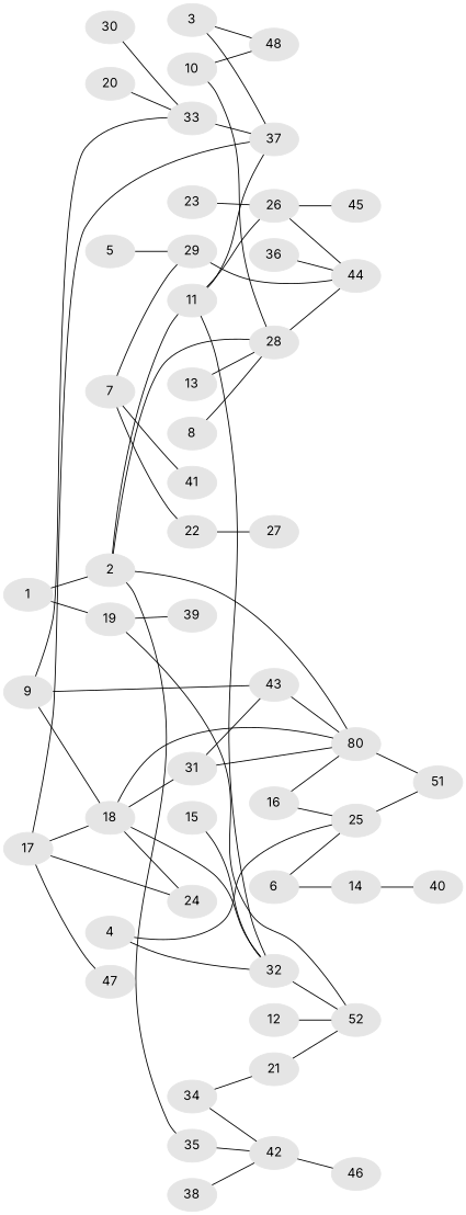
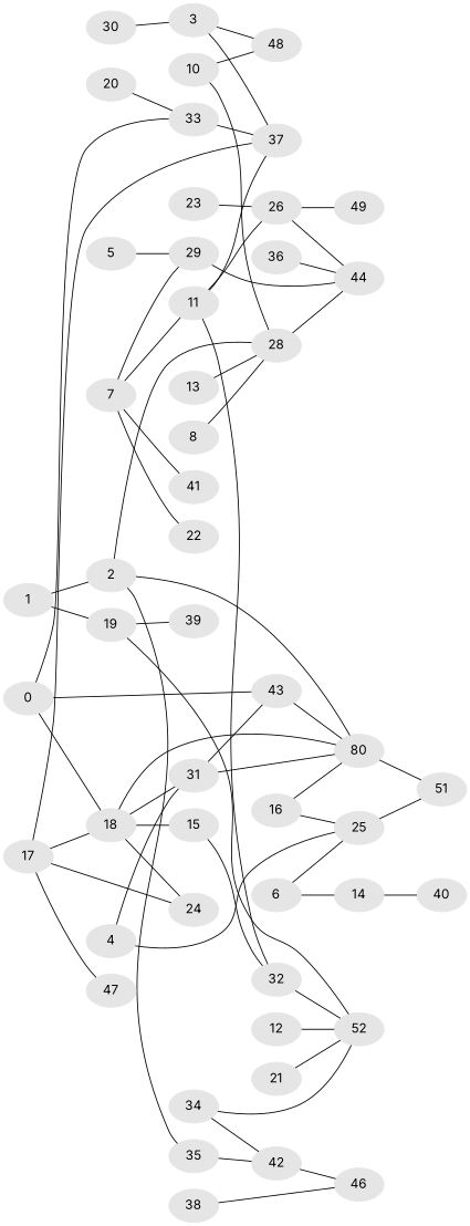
  graph {
    fontname=Inter
    rankdir=LR
    node [color=gray90 fontname=Inter style=filled]
    edge [fontname=Inter weight=1.0]
    1
    2
    19
    11
    28
    35
    n7 [label=80]
    52
    39
    37
    32
    26
    44
    42
    51
    3
    48
    16
    25
    4
    5
    29
    6
    14
    40
    7
    22
    41
-   27
    8
-   9
+   9 [label=0]
    18
    33
    43
    24
    31
    10
-   45
+   45 [label=49]
    12
    13
    15
    17
    47
    20
    21
    23
    30
    34
    46
    36
    38
    1 -- 2
    1 -- 19
-   2 -- 11
+   7 -- 11
    2 -- 28
    2 -- 35
    2 -- n7
    19 -- 52
    19 -- 39
    11 -- 37
    11 -- 32
    11 -- 26
    28 -- 44
    35 -- 42
    n7 -- 51
    32 -- 52
    26 -- 44
    26 -- 45
    42 -- 46
    3 -- 37
    3 -- 48
    16 -- n7
    16 -- 25
    25 -- 51
-   4 -- 32
+   4 -- 31
    4 -- 25
    5 -- 29
    29 -- 44
    6 -- 25
    6 -- 14
    14 -- 40
    7 -- 29
    7 -- 22
    7 -- 41
-   22 -- 27
    8 -- 28
    9 -- 18
    9 -- 33
    9 -- 43
    18 -- n7
-   18 -- 32
+   18 -- 15
    18 -- 24
    18 -- 31
    33 -- 37
    43 -- n7
    31 -- n7
    31 -- 43
    10 -- 28
    10 -- 48
    12 -- 52
    13 -- 28
    15 -- 32
    17 -- 37
    17 -- 18
    17 -- 24
    17 -- 47
    20 -- 33
    21 -- 52
    23 -- 26
-   30 -- 33
-   34 -- 21
+   30 -- 3
+   34 -- 52
    34 -- 42
    36 -- 44
-   38 -- 42
+   38 -- 46
  }
